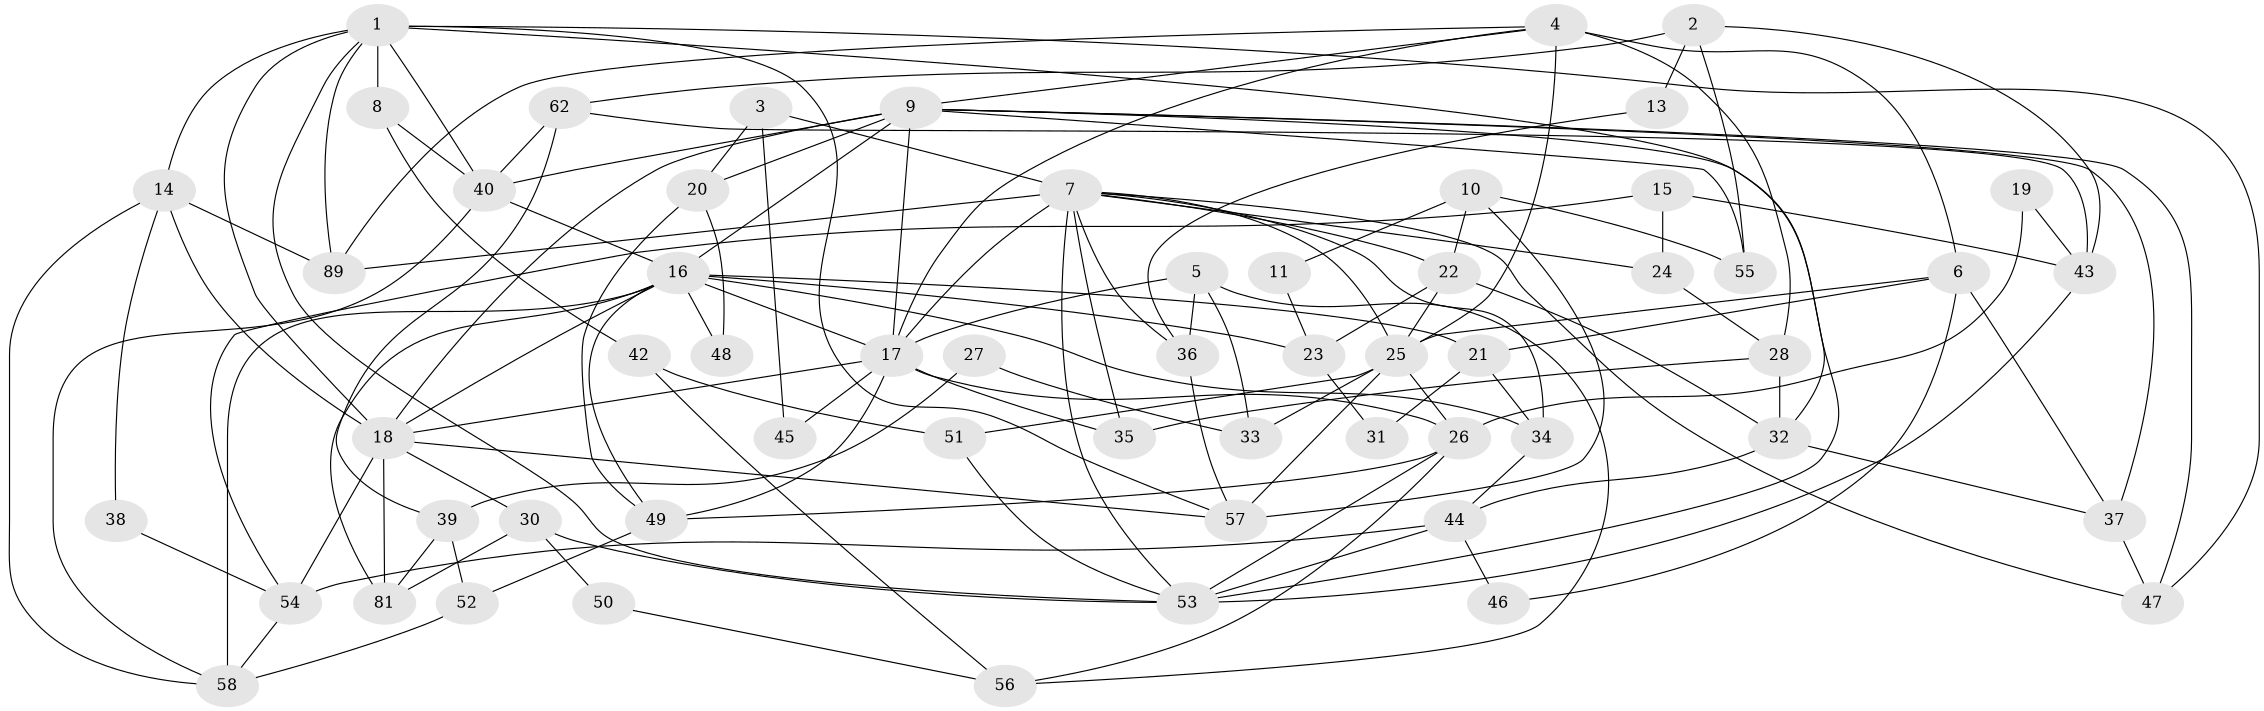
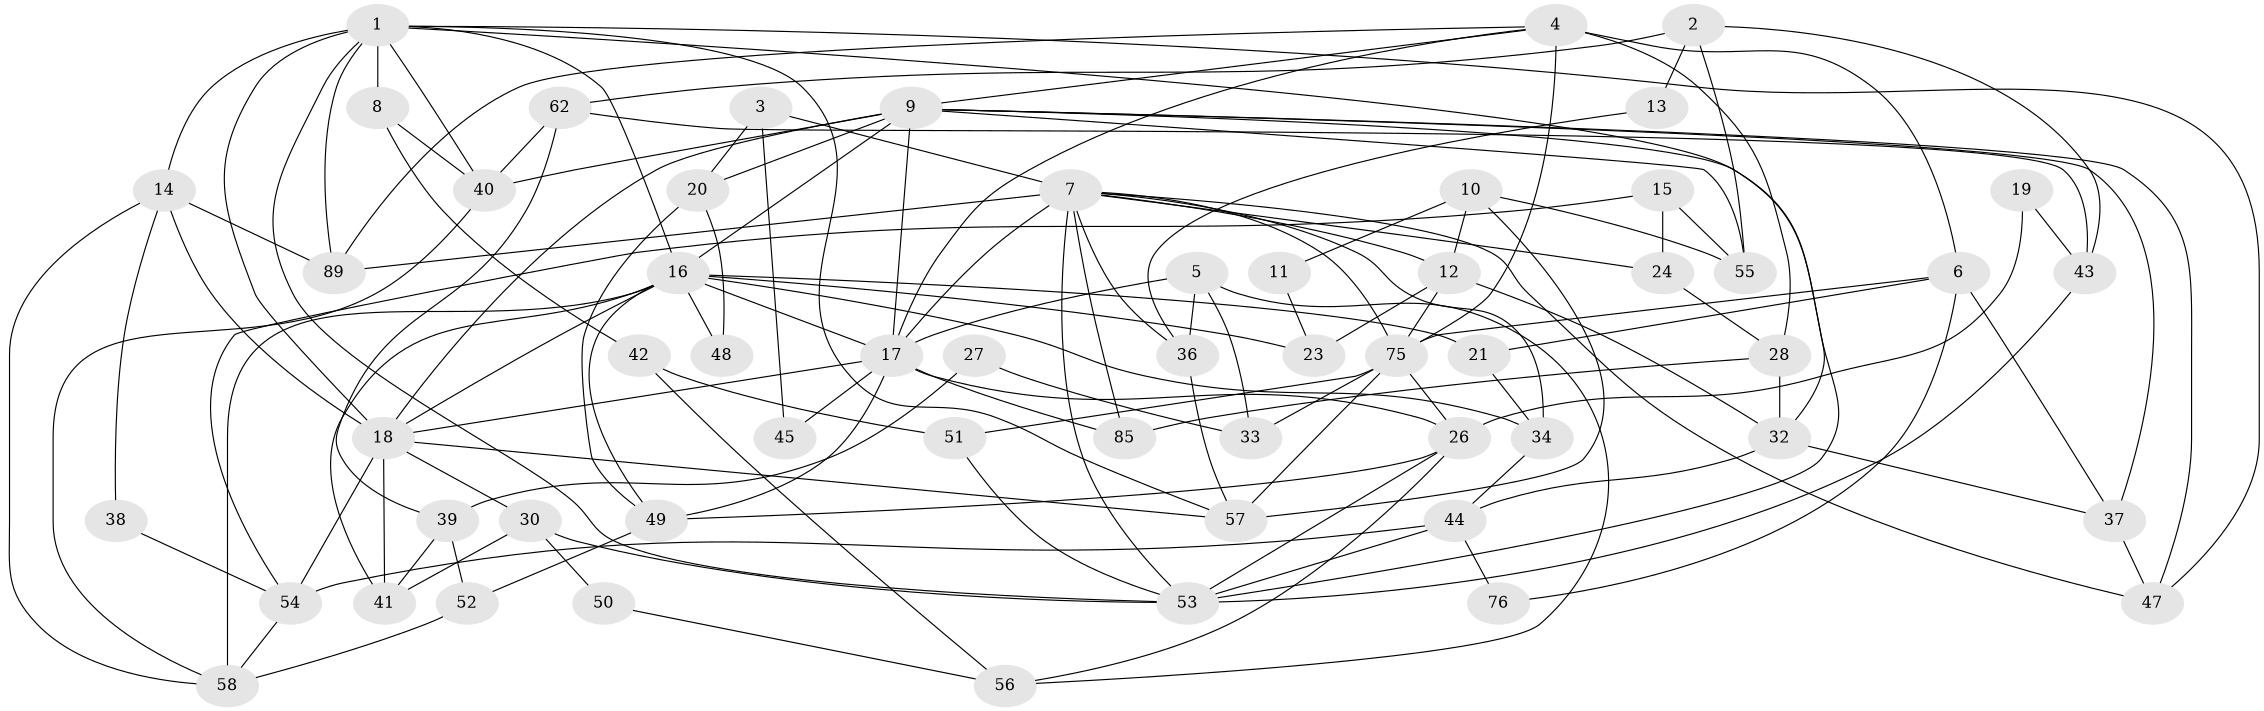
  graph {
    node [color=gray90 style=filled]
    edge [weight=1.0]
    1
    8
    14
    16
    18
    n6 [label=89]
    32
    40
    47
    53
    57
    42
    38
    58
    17
    21
    34
    23
-   41 [label=81]
+   41
    48
    49
    54
    30
    37
    44
    n26 [label=62]
    2
    13
    43
    55
    39
    36
    3
    7
    20
    45
-   35
-   25
-   22
+   35 [label=85]
+   25 [label=75]
+   22 [label=12]
    24
    4
    6
    9
    28
-   46
+   46 [label=76]
    26
    33
    51
    5
    56
-   31
    10
    11
    52
    15
    50
    19
    27
    1 -- 8
    1 -- 14 [weight=2.0]
-   40 -- 16
+   1 -- 16
    1 -- 18
    1 -- n6
    1 -- 32
    1 -- 40
    1 -- 47
    1 -- 53
    1 -- 57
    8 -- 40
    8 -- 42
    14 -- 18
    14 -- n6
    14 -- 38
    14 -- 58
    16 -- 18
    16 -- 58
    16 -- 17
    16 -- 21
    16 -- 34 [weight=2.0]
    16 -- 23
    16 -- 41
    16 -- 48
    16 -- 49
    18 -- 57
    18 -- 41
    18 -- 54
    18 -- 30
    32 -- 37
    32 -- 44
    40 -- 58
    42 -- 51
    42 -- 56
    38 -- 54
    17 -- 18
    17 -- 49
    17 -- 45
    17 -- 35
    17 -- 26
    21 -- 34
-   21 -- 31
    34 -- 44
-   23 -- 31
    49 -- 52
    54 -- 58
    30 -- 53
    30 -- 41
    30 -- 50
    37 -- 47
    44 -- 53
    44 -- 54
    44 -- 46
    n26 -- 40
    n26 -- 43
    n26 -- 39
    2 -- n26
    2 -- 13
    2 -- 43
    2 -- 55
    13 -- 36
    43 -- 53
    39 -- 41
    39 -- 52
    36 -- 57
    3 -- 7
    3 -- 20
    3 -- 45
    7 -- n6
    7 -- 47
    7 -- 53
    7 -- 17
    7 -- 34
    7 -- 36
    7 -- 35
    7 -- 25
    7 -- 22
    7 -- 24
    20 -- 48
    20 -- 49
    25 -- 57 [weight=2.0]
    25 -- 26
    25 -- 33
    25 -- 51
    22 -- 32
    22 -- 23
    22 -- 25
    24 -- 28
    4 -- n6
    4 -- 17
    4 -- 25 [weight=2.0]
    4 -- 6
    4 -- 9
    4 -- 28
    6 -- 21
    6 -- 37
    6 -- 25
    6 -- 46
    9 -- 16
    9 -- 18
    9 -- 40
    9 -- 47
    9 -- 53
    9 -- 17
    9 -- 37
    9 -- 55
    9 -- 20 [weight=2.0]
    28 -- 32
    28 -- 35
    26 -- 53
    26 -- 49
    26 -- 56
    51 -- 53
    5 -- 17
    5 -- 36
    5 -- 33
    5 -- 56
    10 -- 57
    10 -- 55
    10 -- 22
    10 -- 11
    11 -- 23
    52 -- 58
    15 -- 54
-   15 -- 43
+   15 -- 55
    15 -- 24
    50 -- 56
    19 -- 43
    19 -- 26
    27 -- 39
    27 -- 33
  }
